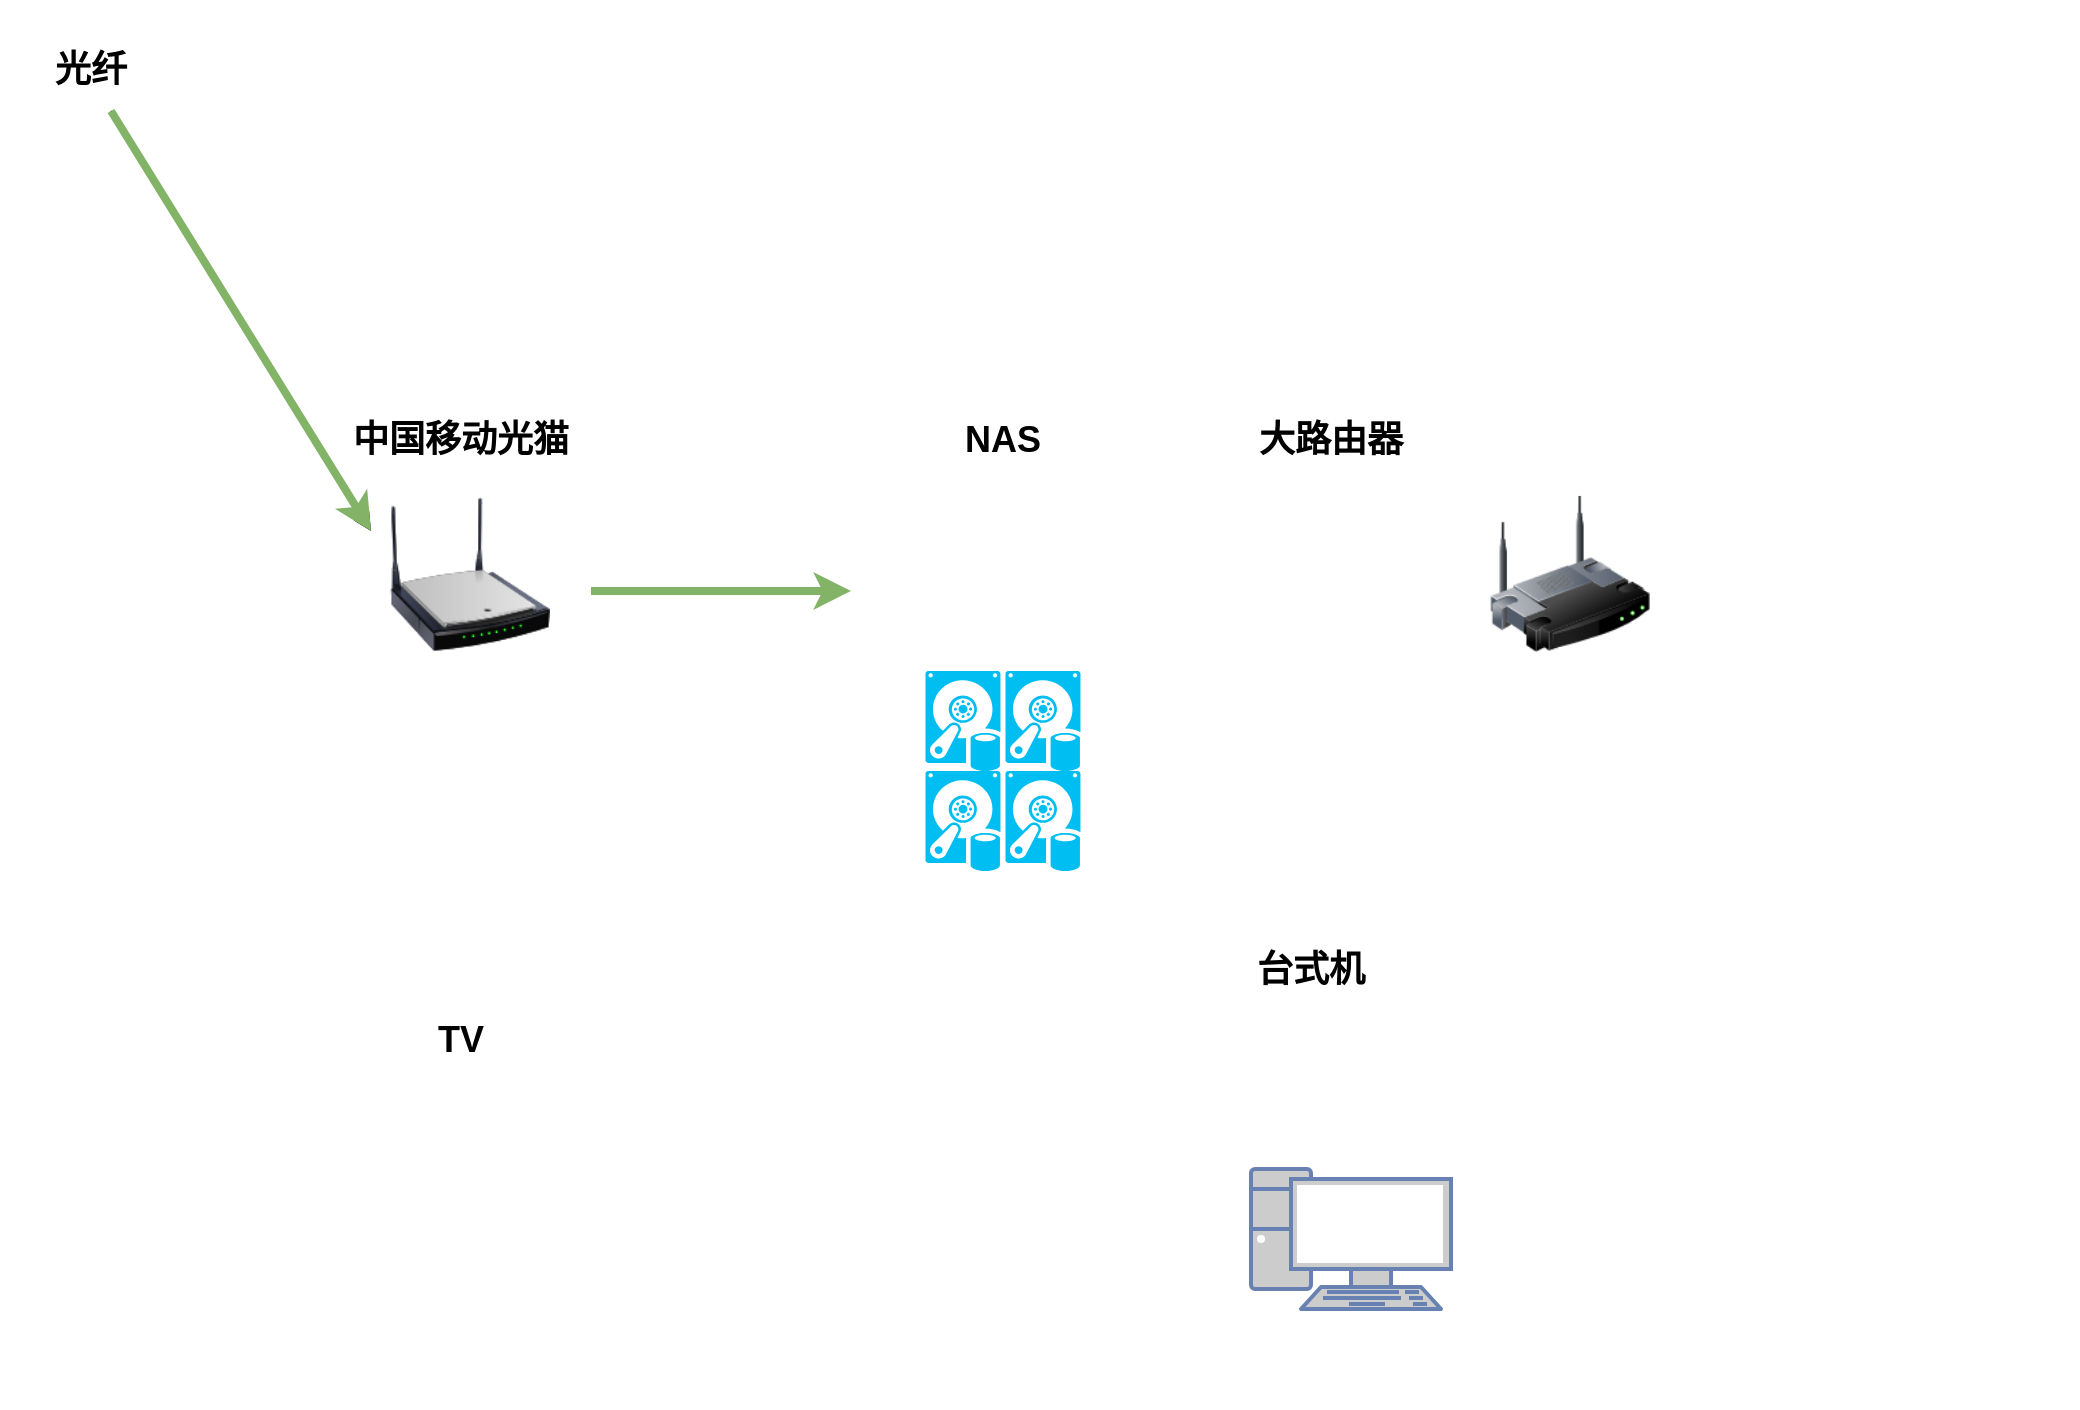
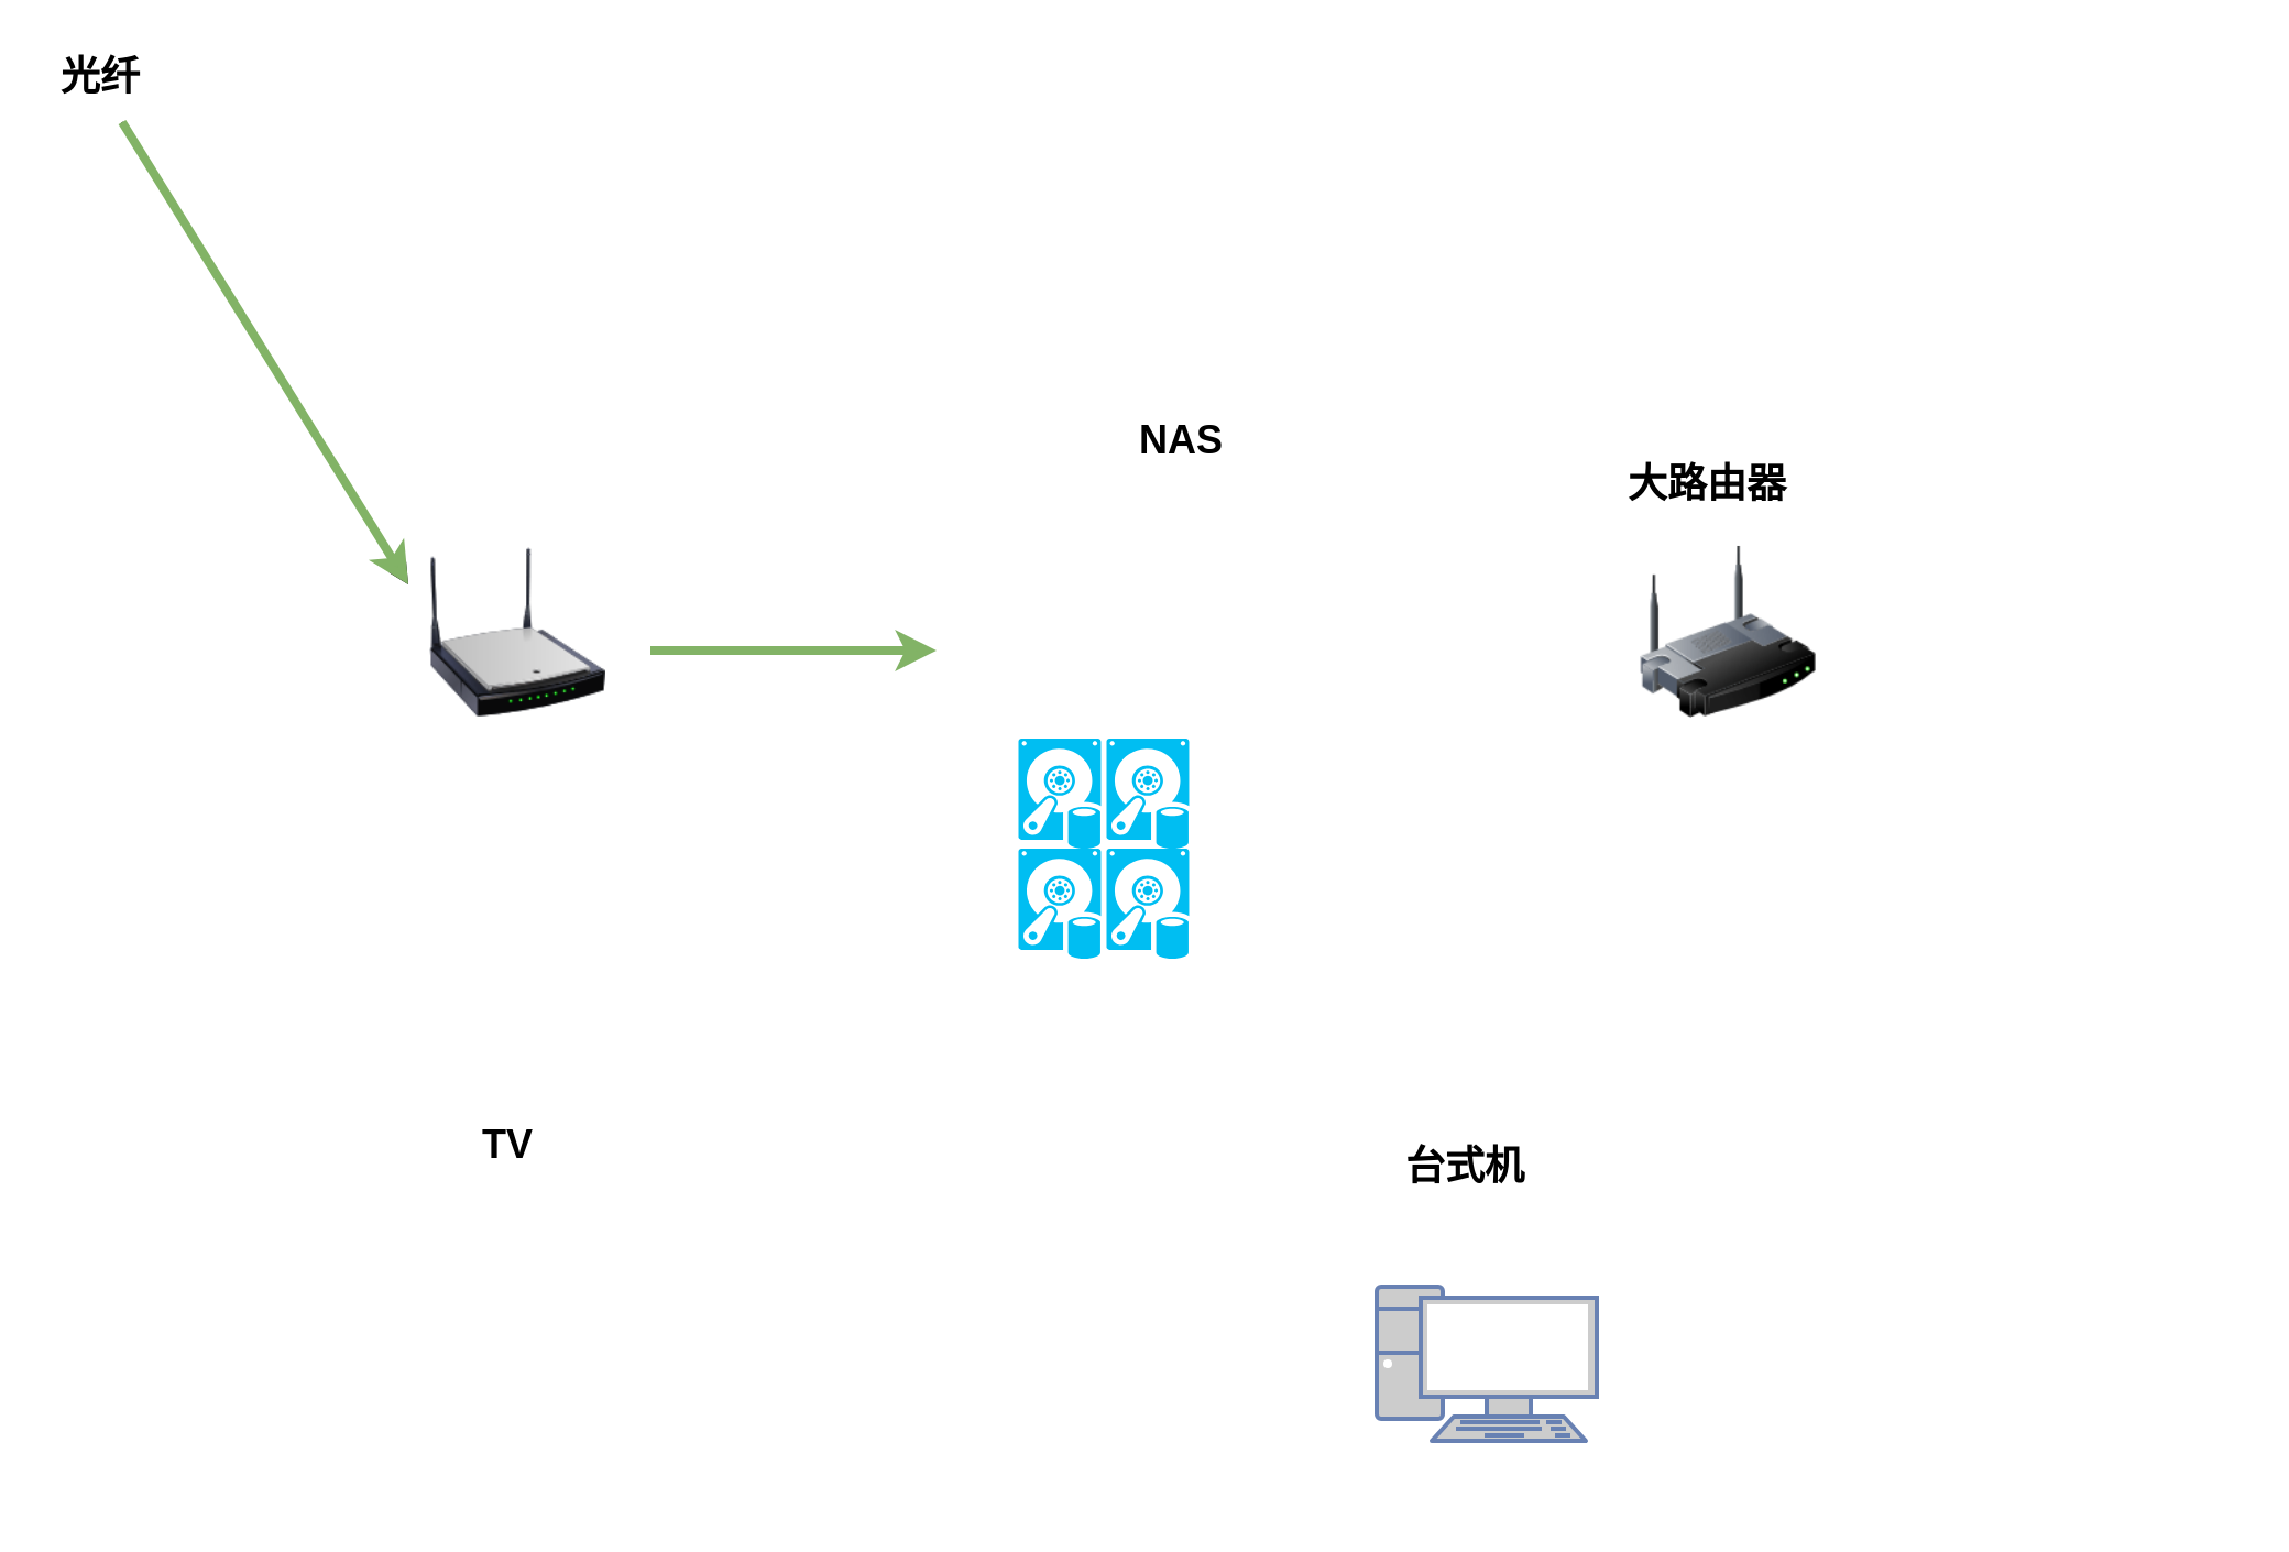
  <mxCell id="0" />
  <mxCell id="1" parent="0" />
  <mxCell id="2" value="" style="verticalLabelPosition=bottom;html=1;verticalAlign=top;align=center;strokeColor=none;fillColor=#00BEF2;shape=mxgraph.azure.vhd_data_disk;pointerEvents=1;" vertex="1" parent="1"><mxGeometry x="462.25" y="335" width="37.5" height="50" as="geometry" /></mxCell>
  <mxCell id="3" value="" style="verticalLabelPosition=bottom;html=1;verticalAlign=top;align=center;strokeColor=none;fillColor=#00BEF2;shape=mxgraph.azure.vhd_data_disk;pointerEvents=1;" vertex="1" parent="1"><mxGeometry x="502.25" y="335" width="37.5" height="50" as="geometry" /></mxCell>
  <mxCell id="4" value="" style="verticalLabelPosition=bottom;html=1;verticalAlign=top;align=center;strokeColor=none;fillColor=#00BEF2;shape=mxgraph.azure.vhd_data_disk;pointerEvents=1;" vertex="1" parent="1"><mxGeometry x="462.25" y="385" width="37.5" height="50" as="geometry" /></mxCell>
  <mxCell id="5" value="" style="verticalLabelPosition=bottom;html=1;verticalAlign=top;align=center;strokeColor=none;fillColor=#00BEF2;shape=mxgraph.azure.vhd_data_disk;pointerEvents=1;" vertex="1" parent="1"><mxGeometry x="502.25" y="385" width="37.5" height="50" as="geometry" /></mxCell>
  <mxCell id="6" value="" style="shape=image;html=1;verticalAlign=top;verticalLabelPosition=bottom;labelBackgroundColor=#ffffff;imageAspect=0;aspect=fixed;image=https://cdn1.iconfinder.com/data/icons/windows8_icons_iconpharm/26/nas.png" vertex="1" parent="1"><mxGeometry x="453" y="239" width="96" height="96" as="geometry" /></mxCell>
  <mxCell id="7" value="" style="image;html=1;image=img/lib/clip_art/networking/Wireless_Router_N_128x128.png" vertex="1" parent="1"><mxGeometry x="195" y="247" width="80" height="80" as="geometry" /></mxCell>
  <mxCell id="8" value="" style="endArrow=classic;html=1;strokeWidth=4;fillColor=#d5e8d4;strokeColor=#82b366;" edge="1" parent="1"><mxGeometry width="50" height="50" relative="1" as="geometry"><mxPoint x="295" y="295" as="sourcePoint" /><mxPoint x="425" y="295" as="targetPoint" /></mxGeometry></mxCell>
  <mxCell id="9" value="" style="endArrow=classic;html=1;" edge="1" parent="1"><mxGeometry width="50" height="50" relative="1" as="geometry"><mxPoint x="55" y="55" as="sourcePoint" /><mxPoint x="185" y="265" as="targetPoint" /></mxGeometry></mxCell>
  <mxCell id="10" value="光纤" style="text;html=1;align=center;verticalAlign=middle;resizable=0;points=[];autosize=1;fontSize=18;fontStyle=1" vertex="1" parent="1"><mxGeometry x="20" y="20" width="50" height="30" as="geometry" /></mxCell>
- <mxCell id="11" value="中国移动光猫" style="text;html=1;align=center;verticalAlign=middle;resizable=0;points=[];autosize=1;fontSize=18;fontStyle=1" vertex="1" parent="1"><mxGeometry x="170" y="205" width="120" height="30" as="geometry" /></mxCell>
- <mxCell id="12" value="NAS" style="text;html=1;align=center;verticalAlign=middle;resizable=0;points=[];autosize=1;fontSize=18;fontStyle=1" vertex="1" parent="1"><mxGeometry x="476" y="205" width="50" height="30" as="geometry" /></mxCell>
+ <mxCell id="12" value="NAS" style="text;html=1;align=center;verticalAlign=middle;resizable=0;points=[];autosize=1;fontSize=18;fontStyle=1" vertex="1" parent="1"><mxGeometry x="511" y="185" width="50" height="30" as="geometry" /></mxCell>
  <mxCell id="13" value="" style="image;html=1;image=img/lib/clip_art/networking/Wireless_Router_128x128.png;fontSize=18;" vertex="1" parent="1"><mxGeometry x="745" y="247" width="80" height="80" as="geometry" /></mxCell>
- <mxCell id="14" value="大路由器" style="text;html=1;align=center;verticalAlign=middle;resizable=0;points=[];autosize=1;fontSize=18;fontStyle=1" vertex="1" parent="1"><mxGeometry x="620" y="205" width="90" height="30" as="geometry" /></mxCell>
+ <mxCell id="14" value="大路由器" style="text;html=1;align=center;verticalAlign=middle;resizable=0;points=[];autosize=1;fontSize=18;fontStyle=1" vertex="1" parent="1"><mxGeometry x="730" y="205" width="90" height="30" as="geometry" /></mxCell>
  <mxCell id="15" value="" style="fontColor=#0066CC;verticalAlign=top;verticalLabelPosition=bottom;labelPosition=center;align=center;html=1;outlineConnect=0;fillColor=#CCCCCC;strokeColor=#6881B3;gradientColor=none;gradientDirection=north;strokeWidth=2;shape=mxgraph.networks.pc;" vertex="1" parent="1"><mxGeometry x="625" y="584" width="100" height="70" as="geometry" /></mxCell>
  <mxCell id="16" value="" style="shape=image;html=1;verticalAlign=top;verticalLabelPosition=bottom;labelBackgroundColor=#ffffff;imageAspect=0;aspect=fixed;image=https://cdn0.iconfinder.com/data/icons/devices-42/512/Macbook-128.png;fontSize=18;" vertex="1" parent="1"><mxGeometry x="890" y="555" width="128" height="128" as="geometry" /></mxCell>
  <mxCell id="17" value="" style="shape=image;html=1;verticalAlign=top;verticalLabelPosition=bottom;labelBackgroundColor=#ffffff;imageAspect=0;aspect=fixed;image=https://cdn4.iconfinder.com/data/icons/48-bubbles/48/24.TV-128.png;fontSize=18;" vertex="1" parent="1"><mxGeometry x="166" y="526" width="128" height="128" as="geometry" /></mxCell>
  <mxCell id="18" value="TV" style="text;html=1;align=center;verticalAlign=middle;resizable=0;points=[];autosize=1;fontSize=18;fontStyle=1" vertex="1" parent="1"><mxGeometry x="210" y="505" width="40" height="30" as="geometry" /></mxCell>
- <mxCell id="19" value="台式机" style="text;html=1;align=center;verticalAlign=middle;resizable=0;points=[];autosize=1;fontSize=18;fontStyle=1" vertex="1" parent="1"><mxGeometry x="620" y="470" width="70" height="30" as="geometry" /></mxCell>
+ <mxCell id="19" value="台式机" style="text;html=1;align=center;verticalAlign=middle;resizable=0;points=[];autosize=1;fontSize=18;fontStyle=1" vertex="1" parent="1"><mxGeometry x="630" y="515" width="70" height="30" as="geometry" /></mxCell>
  <mxCell id="20" value="" style="endArrow=classic;html=1;strokeWidth=4;fillColor=#d5e8d4;strokeColor=#82b366;" edge="1" parent="1"><mxGeometry width="50" height="50" relative="1" as="geometry"><mxPoint x="55" y="55" as="sourcePoint" /><mxPoint x="185" y="265" as="targetPoint" /></mxGeometry></mxCell>
